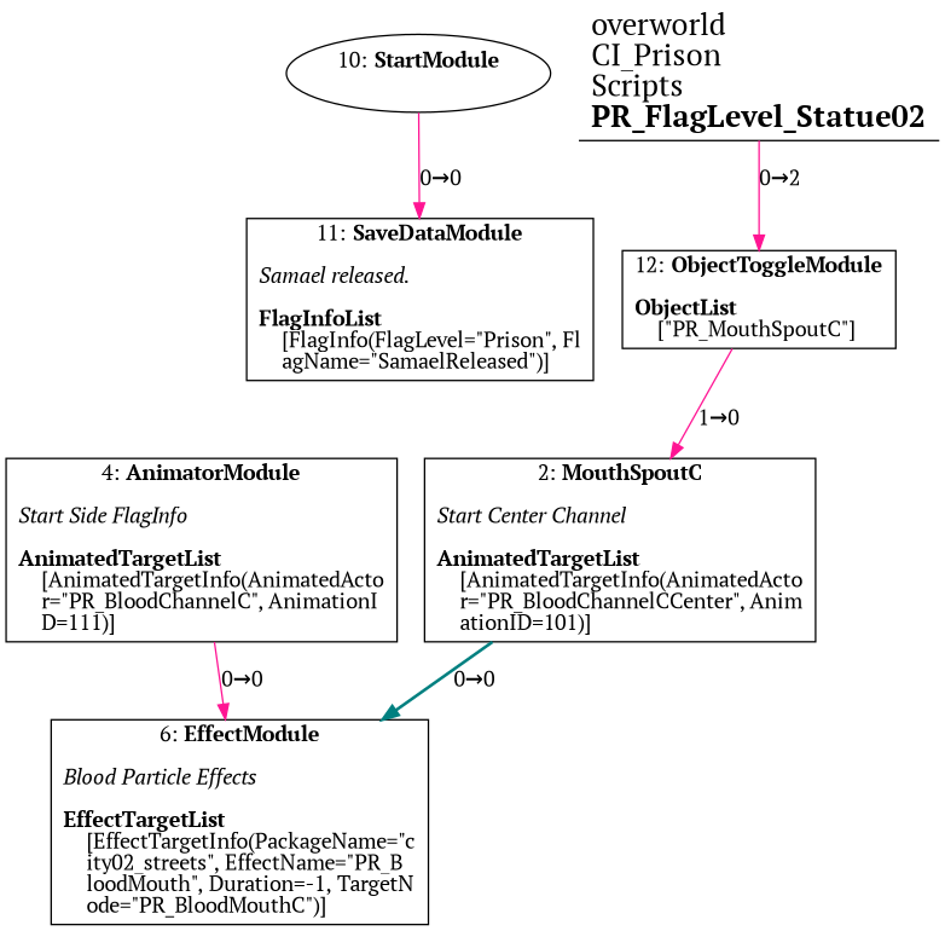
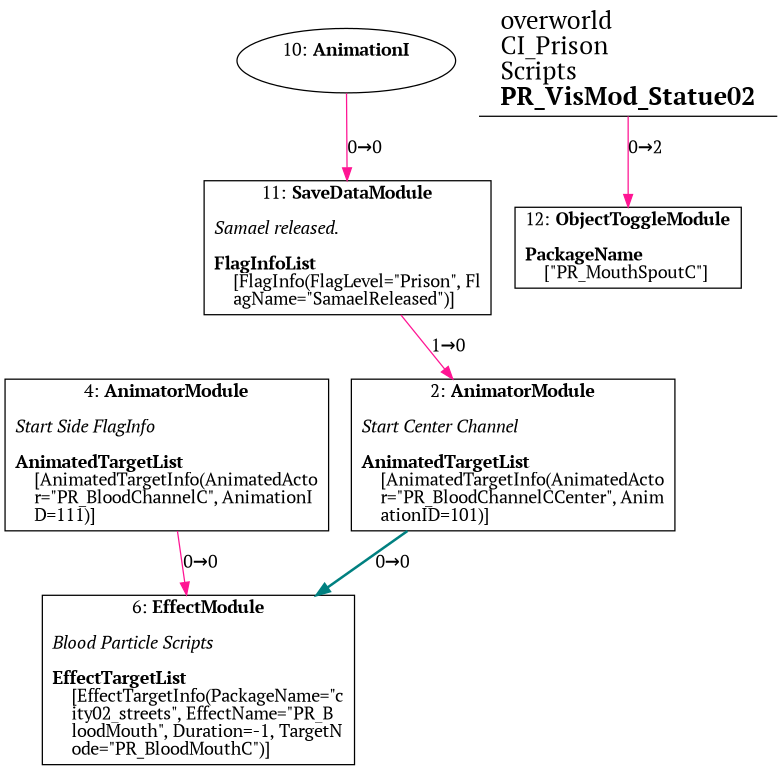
  digraph {
    fontname="PT Serif"
    splines=spline
    node [fontname="PT Serif" shape=box]
    edge [color=deeppink fontname="PT Serif" style=solid]
-   n1 [label=<2: <b>MouthSpoutC</b><br/><br/><i>Start Center Channel<br align="left"/></i><br align="left"/><b>AnimatedTargetList</b><br align="left"/>    [AnimatedTargetInfo(AnimatedActo<br align="left"/>    r=&quot;PR_BloodChannelCCenter&quot;, Anim<br align="left"/>    ationID=101)]<br align="left"/>>]
-   n2 [label=<6: <b>EffectModule</b><br/><br/><i>Blood Particle Effects<br align="left"/></i><br align="left"/><b>EffectTargetList</b><br align="left"/>    [EffectTargetInfo(PackageName=&quot;c<br align="left"/>    ity02_streets&quot;, EffectName=&quot;PR_B<br align="left"/>    loodMouth&quot;, Duration=-1, TargetN<br align="left"/>    ode=&quot;PR_BloodMouthC&quot;)]<br align="left"/>>]
+   n1 [label=<2: <b>AnimatorModule</b><br/><br/><i>Start Center Channel<br align="left"/></i><br align="left"/><b>AnimatedTargetList</b><br align="left"/>    [AnimatedTargetInfo(AnimatedActo<br align="left"/>    r=&quot;PR_BloodChannelCCenter&quot;, Anim<br align="left"/>    ationID=101)]<br align="left"/>>]
+   n2 [label=<6: <b>EffectModule</b><br/><br/><i>Blood Particle Scripts<br align="left"/></i><br align="left"/><b>EffectTargetList</b><br align="left"/>    [EffectTargetInfo(PackageName=&quot;c<br align="left"/>    ity02_streets&quot;, EffectName=&quot;PR_B<br align="left"/>    loodMouth&quot;, Duration=-1, TargetN<br align="left"/>    ode=&quot;PR_BloodMouthC&quot;)]<br align="left"/>>]
    n3 [label=<4: <b>AnimatorModule</b><br/><br/><i>Start Side FlagInfo<br align="left"/></i><br align="left"/><b>AnimatedTargetList</b><br align="left"/>    [AnimatedTargetInfo(AnimatedActo<br align="left"/>    r=&quot;PR_BloodChannelC&quot;, AnimationI<br align="left"/>    D=111)]<br align="left"/>>]
-   n4 [label=<10: <b>StartModule</b><br/><br/>> shape=oval]
+   n4 [label=<10: <b>AnimationI</b><br/><br/>> shape=oval]
    n5 [label=<11: <b>SaveDataModule</b><br/><br/><i>Samael released.<br align="left"/></i><br align="left"/><b>FlagInfoList</b><br align="left"/>    [FlagInfo(FlagLevel=&quot;Prison&quot;, Fl<br align="left"/>    agName=&quot;SamaelReleased&quot;)]<br align="left"/>>]
-   n6 [label=<12: <b>ObjectToggleModule</b><br/><br/><b>ObjectList</b><br align="left"/>    [&quot;PR_MouthSpoutC&quot;]<br align="left"/>>]
-   n7 [label=<<font point-size="20">overworld<br align="left"/>CI_Prison<br align="left"/>Scripts<br align="left"/><b>PR_FlagLevel_Statue02</b><br align="left"/></font>> shape=underline]
+   n6 [label=<12: <b>ObjectToggleModule</b><br/><br/><b>PackageName</b><br align="left"/>    [&quot;PR_MouthSpoutC&quot;]<br align="left"/>>]
+   n7 [label=<<font point-size="20">overworld<br align="left"/>CI_Prison<br align="left"/>Scripts<br align="left"/><b>PR_VisMod_Statue02</b><br align="left"/></font>> shape=underline]
    n1 -> n2 [color=teal label="0→0" style=bold]
    n3 -> n2 [label="0→0"]
    n4 -> n5 [label="0→0"]
-   n6 -> n1 [label="1→0"]
+   n5 -> n1 [label="1→0"]
    n7 -> n6 [label="0→2"]
  }
